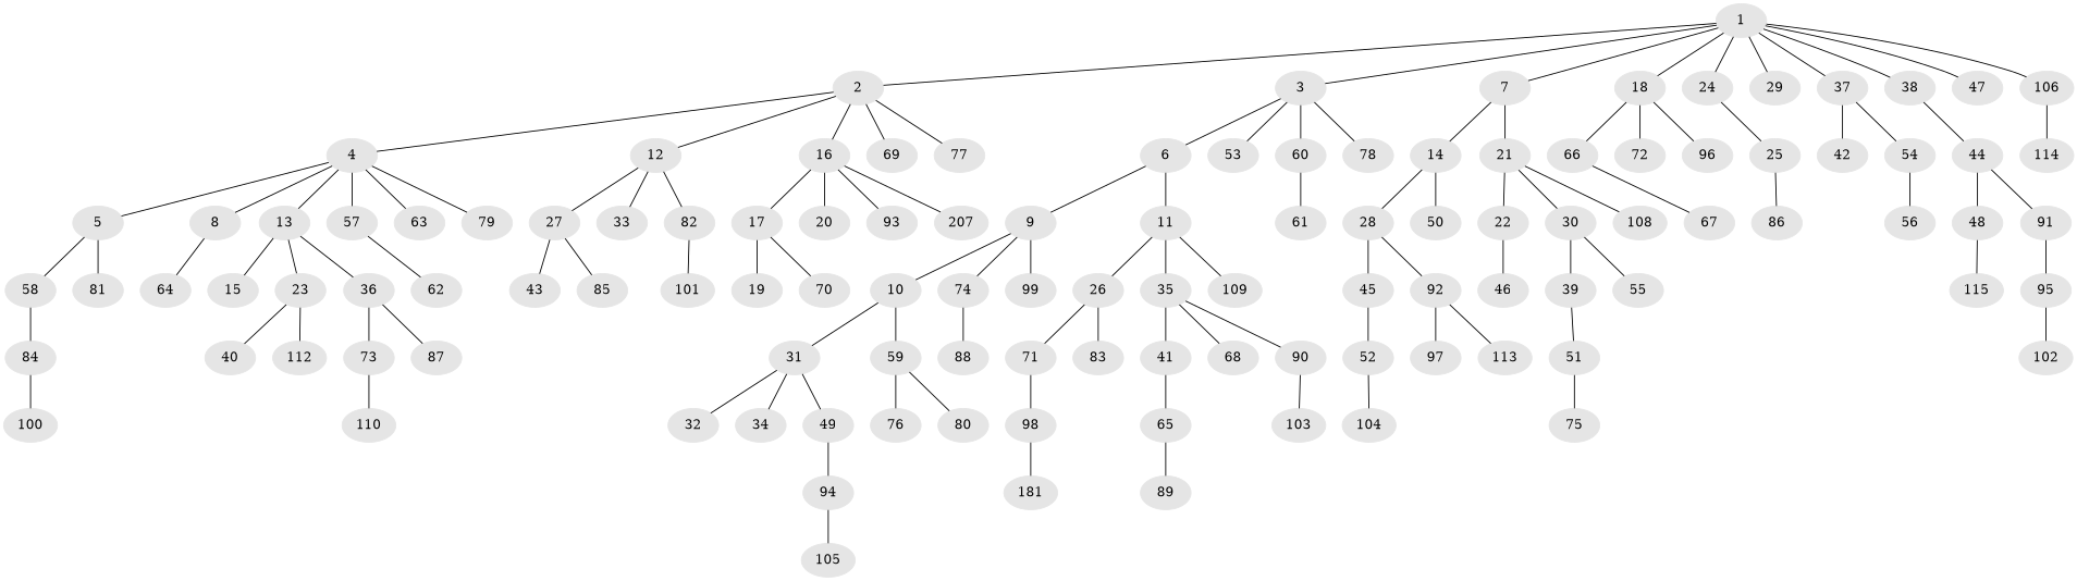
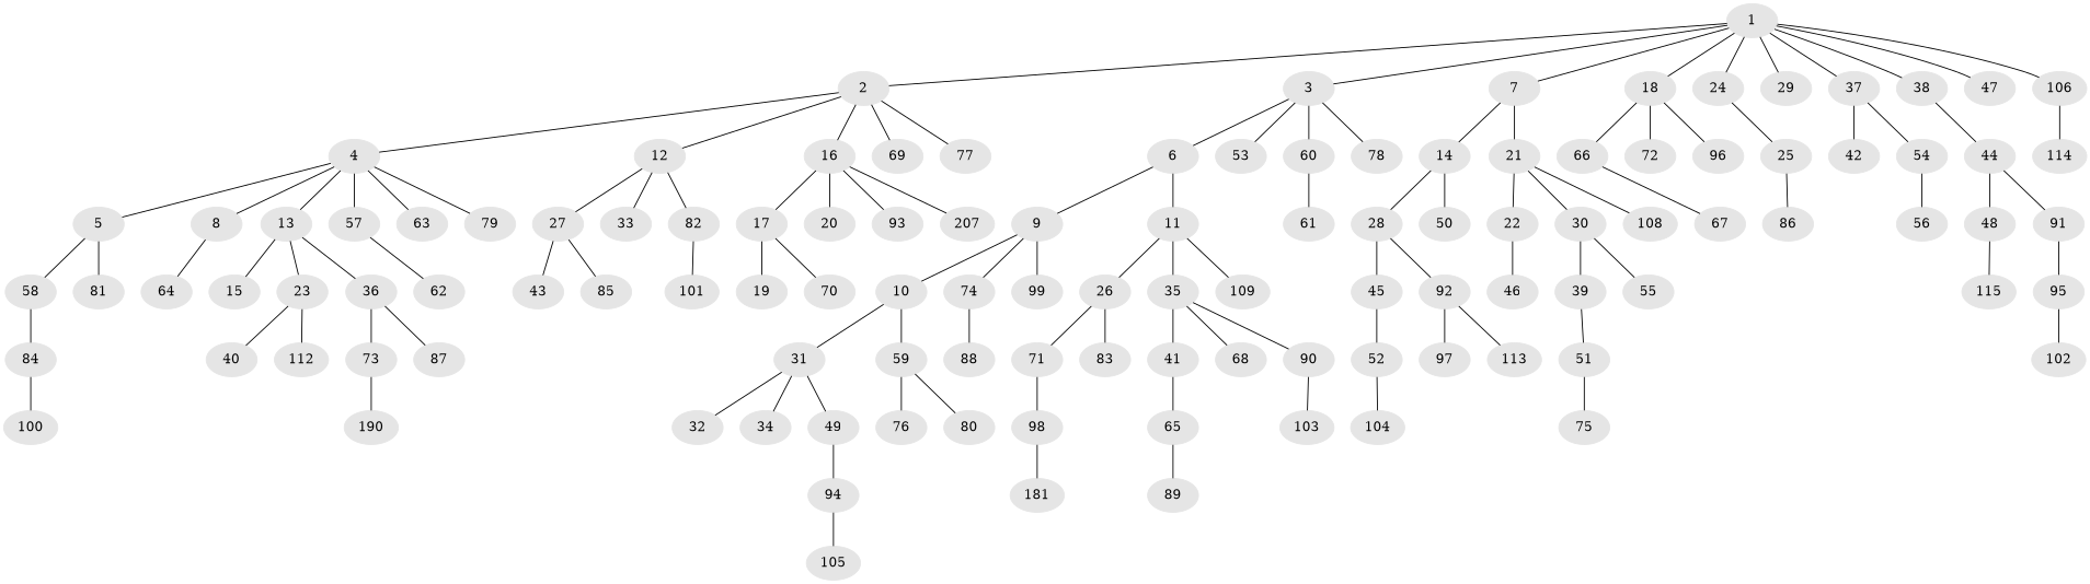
  graph {
    node [color=gray90 style=filled]
    1
    2
    3
    7
    18
    24
    29
    37
    38
    47
    106
    4
    12
    16
    69
    77
    6
    53
    60
    78
    14
    21
    66
    72
    96
    25
    42
    54
    44
    114
    5
    8
    13
    57
    63
    79
    27
    33
    82
    17
    20
    93
    n43 [label=207]
    9
    11
    61
    58
    81
    64
    15
    23
    36
    62
    84
    10
    74
    99
    26
    35
    109
    28
    50
    22
    30
    108
    31
    59
    88
    32
    34
    49
    76
    80
    71
    83
    41
    68
    90
    43
    85
    101
    40
    112
    73
    87
    45
    92
    19
    70
    67
    46
    39
    55
    86
    98
    52
    97
    113
    51
    94
    65
    103
-   110
+   110 [label=190]
    56
    48
    91
    75
    89
    115
    95
    104
    105
    100
    n114 [label=181]
    102
    1 -- 2
    1 -- 3
    1 -- 7
    1 -- 18
    1 -- 24
    1 -- 29
    1 -- 37
    1 -- 38
    1 -- 47
    1 -- 106
    2 -- 4
    2 -- 12
    2 -- 16
    2 -- 69
    2 -- 77
    3 -- 6
    3 -- 53
    3 -- 60
    3 -- 78
    7 -- 14
    7 -- 21
    18 -- 66
    18 -- 72
    18 -- 96
    24 -- 25
    37 -- 42
    37 -- 54
    38 -- 44
    106 -- 114
    4 -- 5
    4 -- 8
    4 -- 13
    4 -- 57
    4 -- 63
    4 -- 79
    12 -- 27
    12 -- 33
    12 -- 82
    16 -- 17
    16 -- 20
    16 -- 93
    16 -- n43
    6 -- 9
    6 -- 11
    60 -- 61
    14 -- 28
    14 -- 50
    21 -- 22
    21 -- 30
    21 -- 108
    66 -- 67
    25 -- 86
    54 -- 56
    44 -- 48
    44 -- 91
    5 -- 58
    5 -- 81
    8 -- 64
    13 -- 15
    13 -- 23
    13 -- 36
    57 -- 62
    27 -- 43
    27 -- 85
    82 -- 101
    17 -- 19
    17 -- 70
    9 -- 10
    9 -- 74
    9 -- 99
    11 -- 26
    11 -- 35
    11 -- 109
    58 -- 84
    23 -- 40
    23 -- 112
    36 -- 73
    36 -- 87
    84 -- 100
    10 -- 31
    10 -- 59
    74 -- 88
    26 -- 71
    26 -- 83
    35 -- 41
    35 -- 68
    35 -- 90
    28 -- 45
    28 -- 92
    22 -- 46
    30 -- 39
    30 -- 55
    31 -- 32
    31 -- 34
    31 -- 49
    59 -- 76
    59 -- 80
    49 -- 94
    71 -- 98
    41 -- 65
    90 -- 103
    73 -- 110
    45 -- 52
    92 -- 97
    92 -- 113
    39 -- 51
    98 -- n114
    52 -- 104
    51 -- 75
    94 -- 105
    65 -- 89
    48 -- 115
    91 -- 95
    95 -- 102
  }
